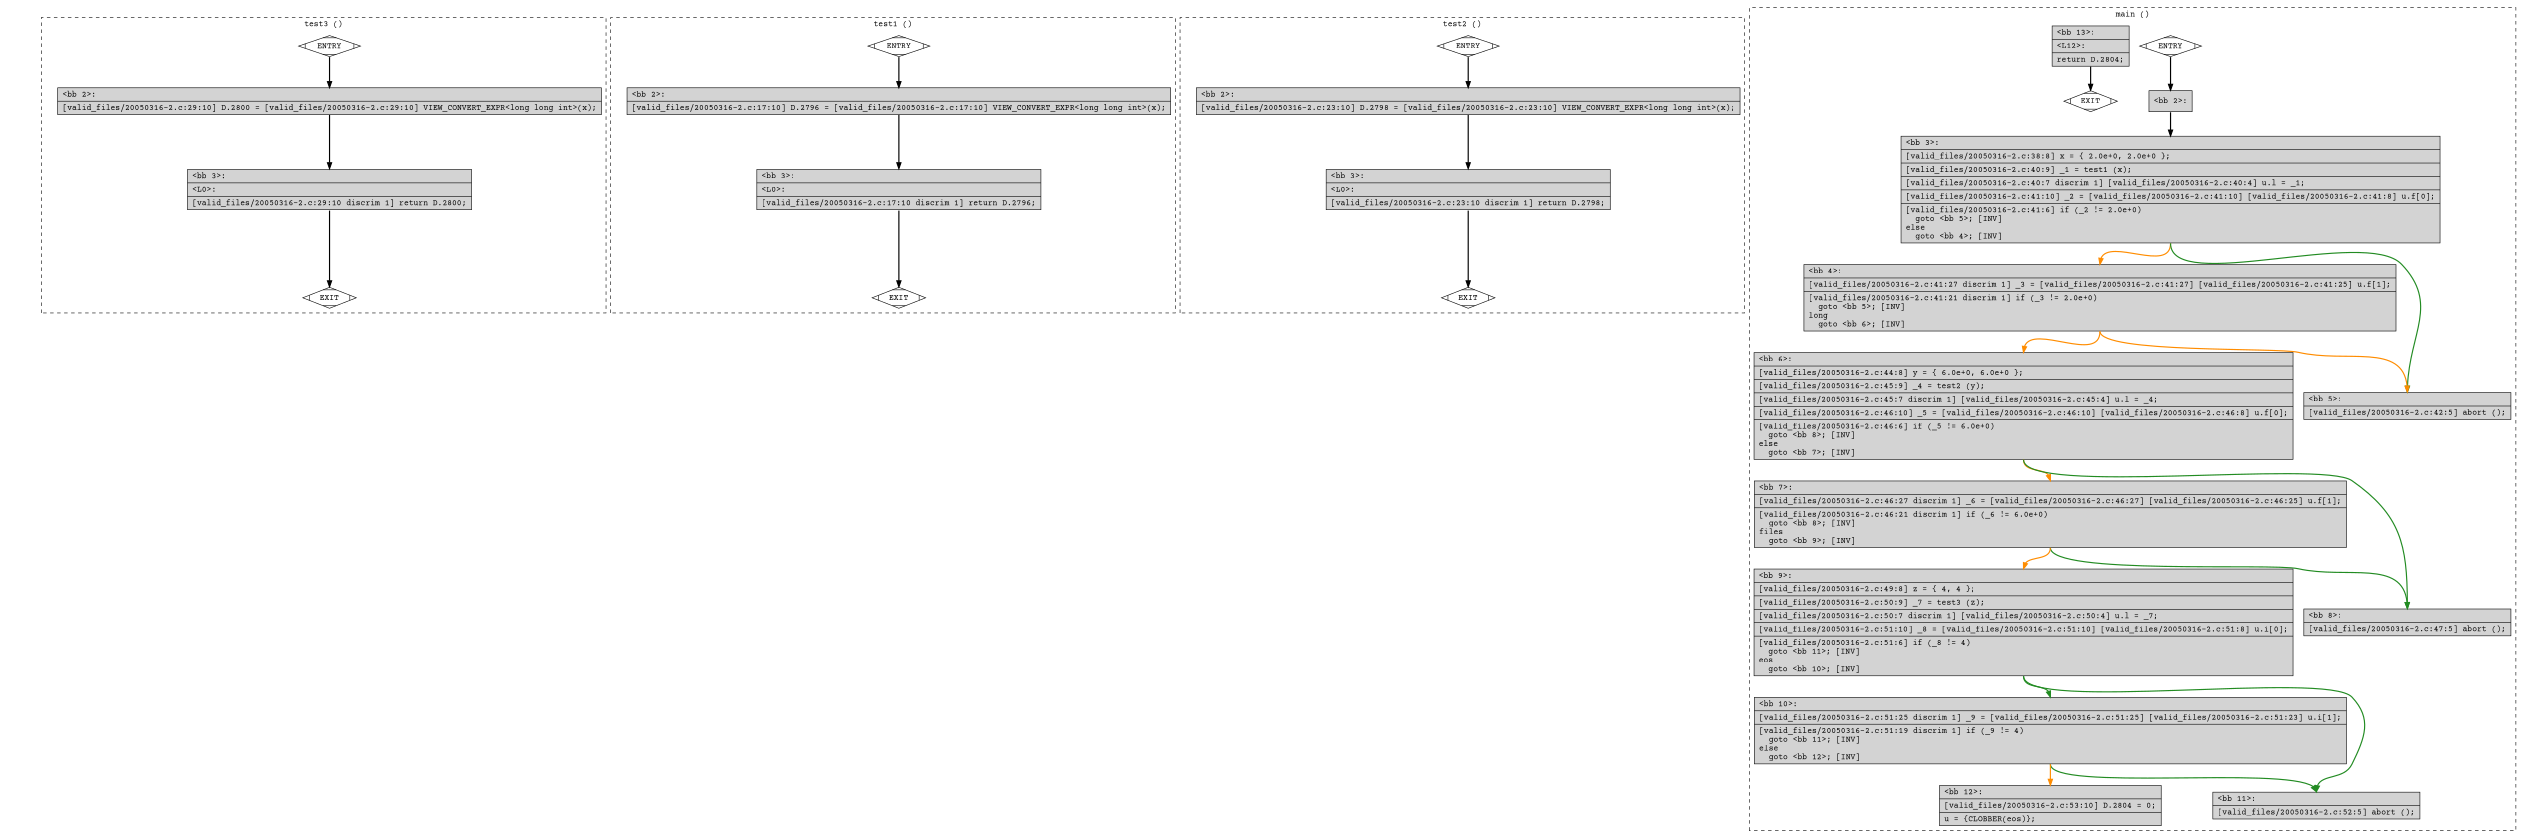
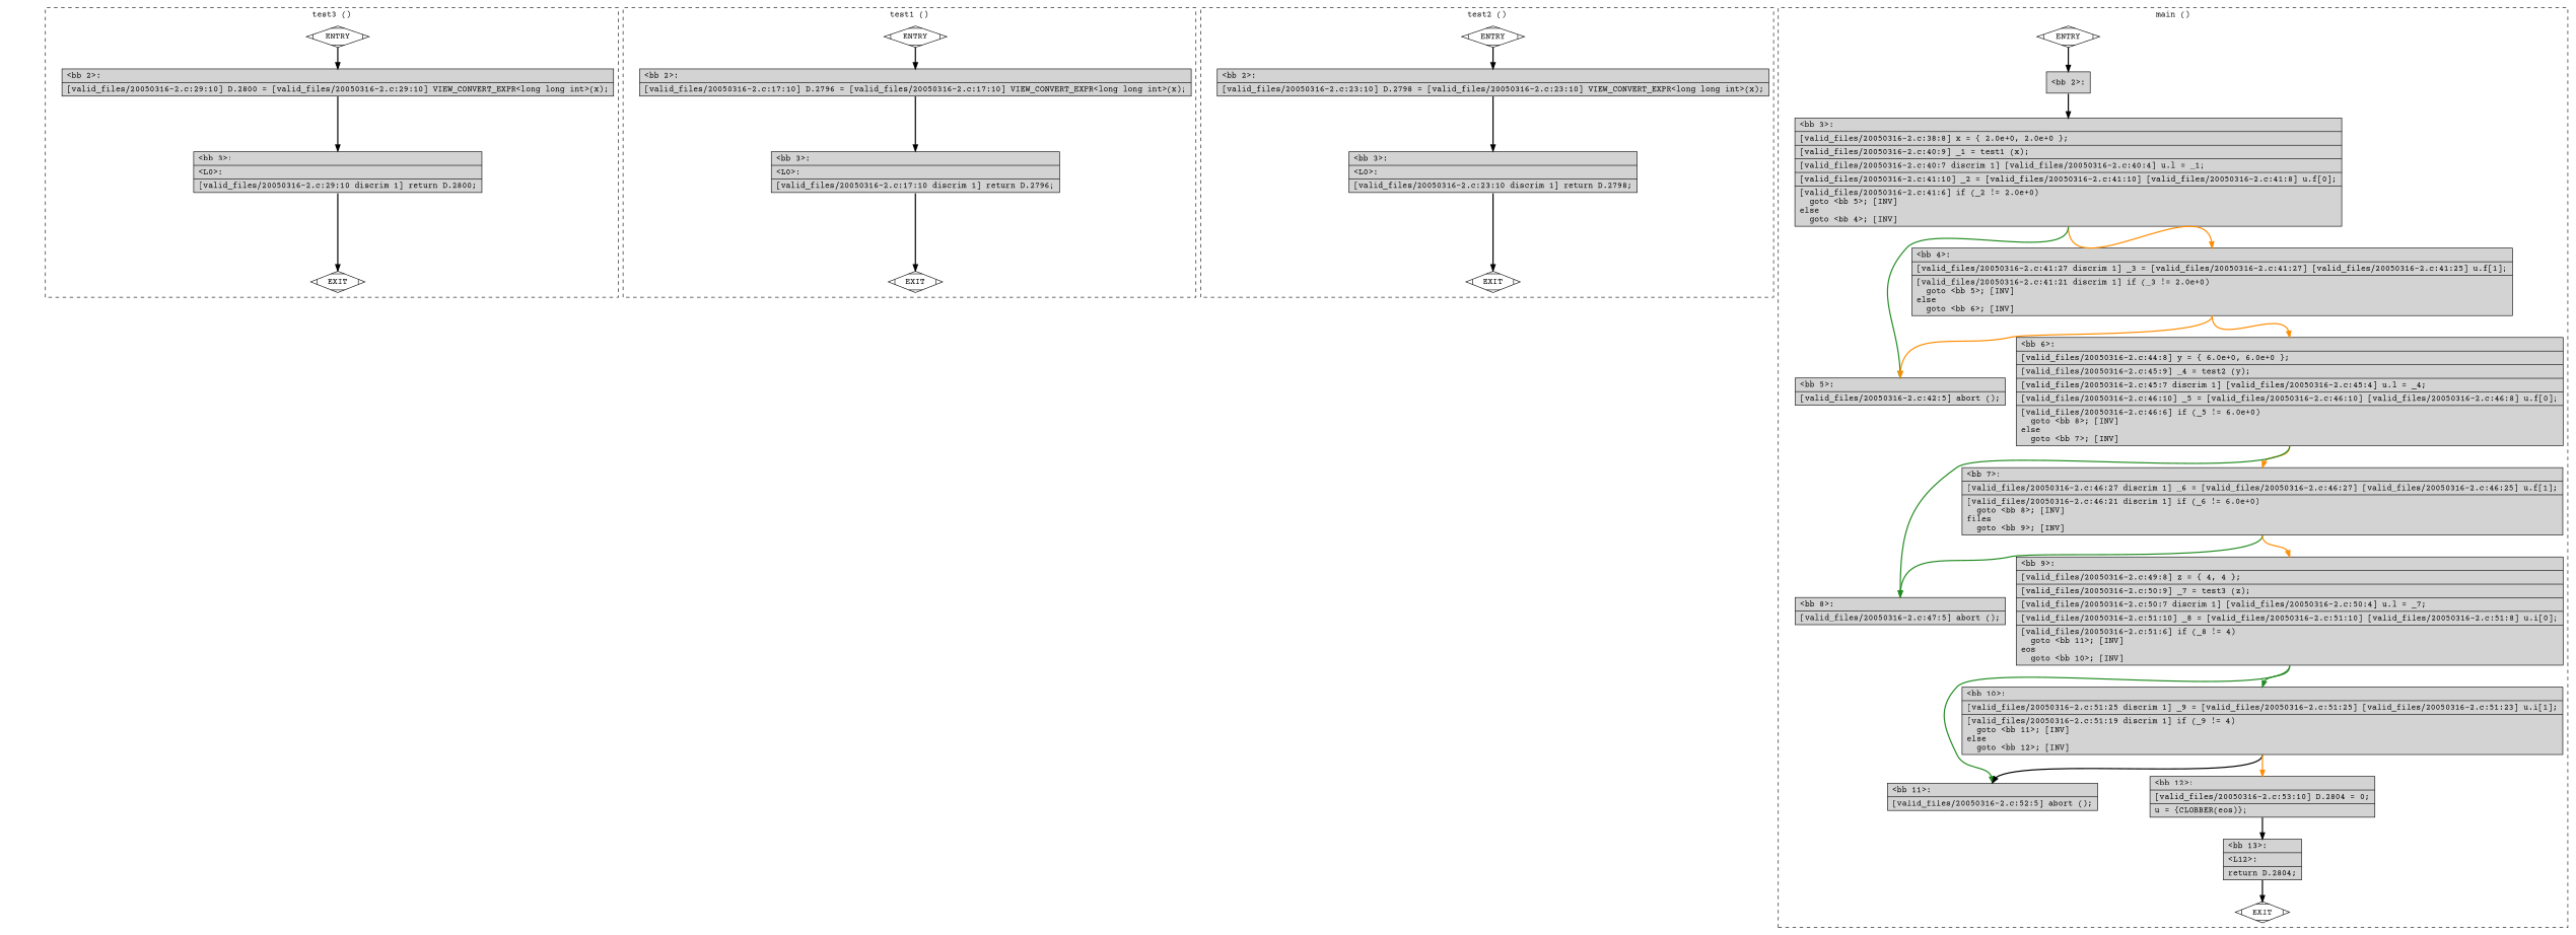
  digraph {
    fontname="Courier Prime"
    node [fillcolor=lightgrey fontname="Courier Prime" shape=record style=filled]
    edge [constraint=true fontname="Courier Prime" headport=n style="solid,bold" tailport=s color=black weight=10]
    n1 [fillcolor=white label=ENTRY shape=Mdiamond]
    n2 [fillcolor=white label=EXIT shape=Mdiamond]
    n3 [label="{\<bb\ 2\>:\l|[valid_files/20050316-2.c:29:10]\ D.2800\ =\ [valid_files/20050316-2.c:29:10]\ VIEW_CONVERT_EXPR\<long\ long\ int\>(x);\l}"]
    n4 [label="{\<bb\ 3\>:\l|\<L0\>:\l|[valid_files/20050316-2.c:29:10\ discrim\ 1]\ return\ D.2800;\l}"]
    n5 [fillcolor=white label=ENTRY shape=Mdiamond]
    n6 [fillcolor=white label=EXIT shape=Mdiamond]
    n7 [label="{\<bb\ 2\>:\l|[valid_files/20050316-2.c:17:10]\ D.2796\ =\ [valid_files/20050316-2.c:17:10]\ VIEW_CONVERT_EXPR\<long\ long\ int\>(x);\l}"]
    n8 [label="{\<bb\ 3\>:\l|\<L0\>:\l|[valid_files/20050316-2.c:17:10\ discrim\ 1]\ return\ D.2796;\l}"]
    n9 [fillcolor=white label=ENTRY shape=Mdiamond]
    n10 [fillcolor=white label=EXIT shape=Mdiamond]
    n11 [label="{\<bb\ 2\>:\l|[valid_files/20050316-2.c:23:10]\ D.2798\ =\ [valid_files/20050316-2.c:23:10]\ VIEW_CONVERT_EXPR\<long\ long\ int\>(x);\l}"]
    n12 [label="{\<bb\ 3\>:\l|\<L0\>:\l|[valid_files/20050316-2.c:23:10\ discrim\ 1]\ return\ D.2798;\l}"]
    n13 [fillcolor=white label=ENTRY shape=Mdiamond]
    n14 [fillcolor=white label=EXIT shape=Mdiamond]
    n15 [label="{\<bb\ 2\>:\l}"]
    n16 [label="{\<bb\ 3\>:\l|[valid_files/20050316-2.c:38:8]\ x\ =\ \{\ 2.0e+0,\ 2.0e+0\ \};\l|[valid_files/20050316-2.c:40:9]\ _1\ =\ test1\ (x);\l|[valid_files/20050316-2.c:40:7\ discrim\ 1]\ [valid_files/20050316-2.c:40:4]\ u.l\ =\ _1;\l|[valid_files/20050316-2.c:41:10]\ _2\ =\ [valid_files/20050316-2.c:41:10]\ [valid_files/20050316-2.c:41:8]\ u.f[0];\l|[valid_files/20050316-2.c:41:6]\ if\ (_2\ !=\ 2.0e+0)\l\ \ goto\ \<bb\ 5\>;\ [INV]\lelse\l\ \ goto\ \<bb\ 4\>;\ [INV]\l}"]
-   n17 [label="{\<bb\ 4\>:\l|[valid_files/20050316-2.c:41:27\ discrim\ 1]\ _3\ =\ [valid_files/20050316-2.c:41:27]\ [valid_files/20050316-2.c:41:25]\ u.f[1];\l|[valid_files/20050316-2.c:41:21\ discrim\ 1]\ if\ (_3\ !=\ 2.0e+0)\l\ \ goto\ \<bb\ 5\>;\ [INV]\llong\l\ \ goto\ \<bb\ 6\>;\ [INV]\l}"]
+   n17 [label="{\<bb\ 4\>:\l|[valid_files/20050316-2.c:41:27\ discrim\ 1]\ _3\ =\ [valid_files/20050316-2.c:41:27]\ [valid_files/20050316-2.c:41:25]\ u.f[1];\l|[valid_files/20050316-2.c:41:21\ discrim\ 1]\ if\ (_3\ !=\ 2.0e+0)\l\ \ goto\ \<bb\ 5\>;\ [INV]\lelse\l\ \ goto\ \<bb\ 6\>;\ [INV]\l}"]
    n18 [label="{\<bb\ 5\>:\l|[valid_files/20050316-2.c:42:5]\ abort\ ();\l}"]
    n19 [label="{\<bb\ 6\>:\l|[valid_files/20050316-2.c:44:8]\ y\ =\ \{\ 6.0e+0,\ 6.0e+0\ \};\l|[valid_files/20050316-2.c:45:9]\ _4\ =\ test2\ (y);\l|[valid_files/20050316-2.c:45:7\ discrim\ 1]\ [valid_files/20050316-2.c:45:4]\ u.l\ =\ _4;\l|[valid_files/20050316-2.c:46:10]\ _5\ =\ [valid_files/20050316-2.c:46:10]\ [valid_files/20050316-2.c:46:8]\ u.f[0];\l|[valid_files/20050316-2.c:46:6]\ if\ (_5\ !=\ 6.0e+0)\l\ \ goto\ \<bb\ 8\>;\ [INV]\lelse\l\ \ goto\ \<bb\ 7\>;\ [INV]\l}"]
    n20 [label="{\<bb\ 7\>:\l|[valid_files/20050316-2.c:46:27\ discrim\ 1]\ _6\ =\ [valid_files/20050316-2.c:46:27]\ [valid_files/20050316-2.c:46:25]\ u.f[1];\l|[valid_files/20050316-2.c:46:21\ discrim\ 1]\ if\ (_6\ !=\ 6.0e+0)\l\ \ goto\ \<bb\ 8\>;\ [INV]\lfiles\l\ \ goto\ \<bb\ 9\>;\ [INV]\l}"]
    n21 [label="{\<bb\ 8\>:\l|[valid_files/20050316-2.c:47:5]\ abort\ ();\l}"]
    n22 [label="{\<bb\ 9\>:\l|[valid_files/20050316-2.c:49:8]\ z\ =\ \{\ 4,\ 4\ \};\l|[valid_files/20050316-2.c:50:9]\ _7\ =\ test3\ (z);\l|[valid_files/20050316-2.c:50:7\ discrim\ 1]\ [valid_files/20050316-2.c:50:4]\ u.l\ =\ _7;\l|[valid_files/20050316-2.c:51:10]\ _8\ =\ [valid_files/20050316-2.c:51:10]\ [valid_files/20050316-2.c:51:8]\ u.i[0];\l|[valid_files/20050316-2.c:51:6]\ if\ (_8\ !=\ 4)\l\ \ goto\ \<bb\ 11\>;\ [INV]\leos\l\ \ goto\ \<bb\ 10\>;\ [INV]\l}"]
    n23 [label="{\<bb\ 10\>:\l|[valid_files/20050316-2.c:51:25\ discrim\ 1]\ _9\ =\ [valid_files/20050316-2.c:51:25]\ [valid_files/20050316-2.c:51:23]\ u.i[1];\l|[valid_files/20050316-2.c:51:19\ discrim\ 1]\ if\ (_9\ !=\ 4)\l\ \ goto\ \<bb\ 11\>;\ [INV]\lelse\l\ \ goto\ \<bb\ 12\>;\ [INV]\l}"]
    n24 [label="{\<bb\ 11\>:\l|[valid_files/20050316-2.c:52:5]\ abort\ ();\l}"]
    n25 [label="{\<bb\ 12\>:\l|[valid_files/20050316-2.c:53:10]\ D.2804\ =\ 0;\l|u\ =\ \{CLOBBER(eos)\};\l}"]
    n26 [label="{\<bb\ 13\>:\l|\<L12\>:\l|return\ D.2804;\l}"]
    subgraph cluster_1 {
      color=black
      label="test3 ()"
      style=dashed
      n1
      n2
      n3
      n4
    }
    subgraph cluster_2 {
      color=black
      label="test1 ()"
      style=dashed
      n5
      n6
      n7
      n8
    }
    subgraph cluster_3 {
      color=black
      label="test2 ()"
      style=dashed
      n9
      n10
      n11
      n12
    }
    subgraph cluster_4 {
      color=black
      label="main ()"
      style=dashed
      n13
      n14
      n15
      n16
      n17
      n18
      n19
      n20
      n21
      n22
      n23
      n24
      n25
      n26
    }
    n1 -> n2 [style=invis color="" weight=""]
    n1 -> n3 [weight=100]
    n3 -> n4 [weight=100]
    n4 -> n2
    n5 -> n6 [style=invis color="" weight=""]
    n5 -> n7 [weight=100]
    n7 -> n8 [weight=100]
    n8 -> n6
    n9 -> n10 [style=invis color="" weight=""]
    n9 -> n11 [weight=100]
    n11 -> n12 [weight=100]
    n12 -> n10
    n13 -> n14 [style=invis color="" weight=""]
    n13 -> n15 [weight=100]
    n15 -> n16 [weight=100]
    n16 -> n17 [color=darkorange]
    n16 -> n18 [color=forestgreen]
    n17 -> n18 [color=darkorange]
    n17 -> n19 [color=darkorange]
    n19 -> n20 [color=darkorange]
    n19 -> n21 [color=forestgreen]
    n20 -> n21 [color=forestgreen]
    n20 -> n22 [color=darkorange]
    n22 -> n23 [color=forestgreen]
    n22 -> n24 [color=forestgreen]
-   n23 -> n24 [color=forestgreen]
+   n23 -> n24
    n23 -> n25 [color=darkorange]
+   n25 -> n26 [weight=100]
    n26 -> n14
  }
